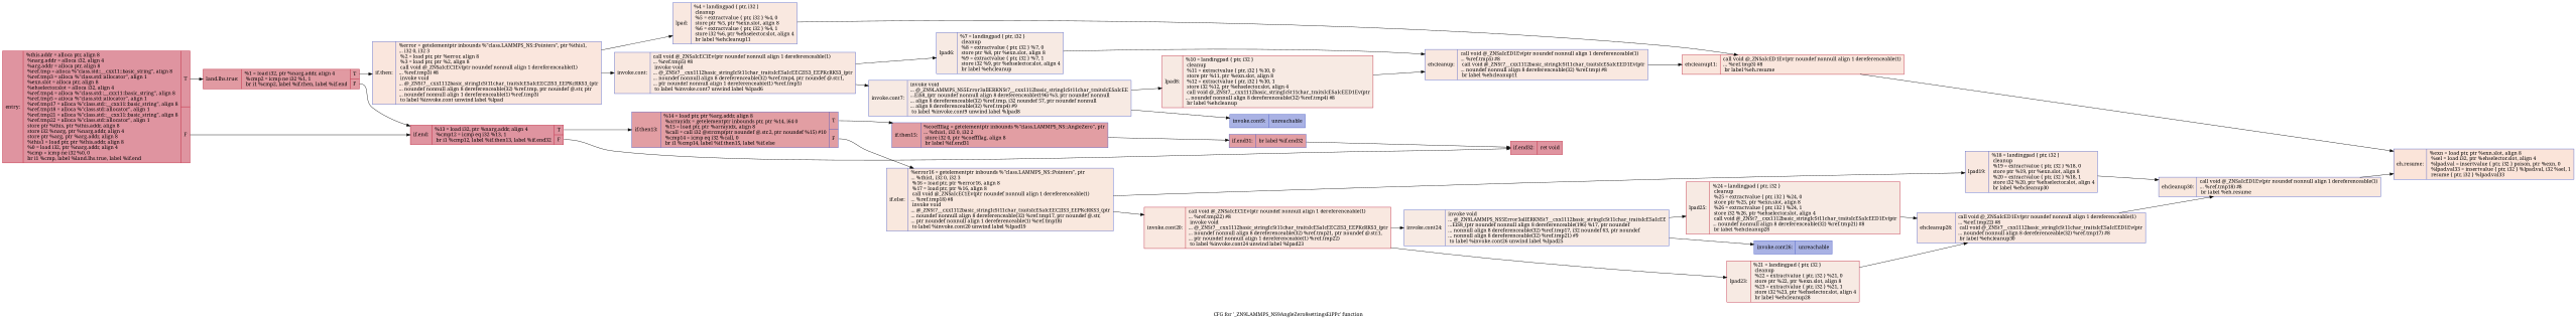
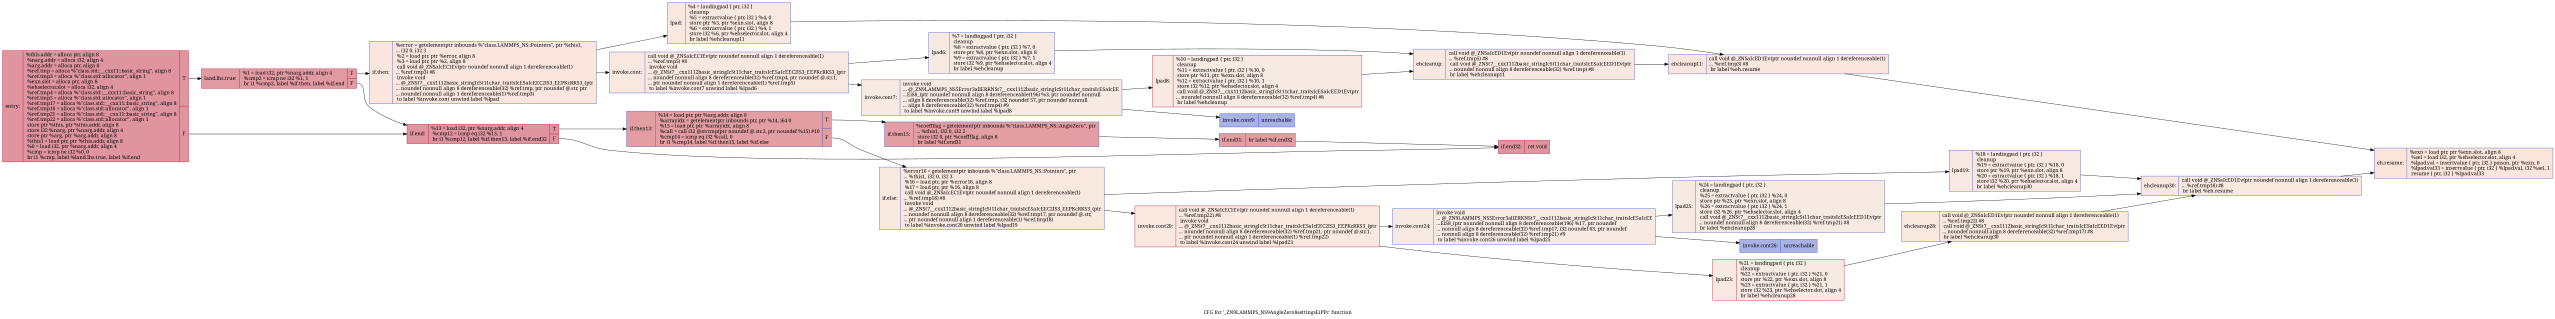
  digraph {
    fontname="Noto Serif"
    label="CFG for '_ZN9LAMMPS_NS9AngleZero8settingsEiPPc' function"
    rankdir=LR
    node [color="#3d50c3ff" fillcolor="#f1ccb870" fontname="Noto Serif" shape=record style=filled]
    edge [fontname="Noto Serif"]
    n1 [color="#b70d28ff" fillcolor="#b70d2870" label="{entry:\l|  %this.addr = alloca ptr, align 8\l  %narg.addr = alloca i32, align 4\l  %arg.addr = alloca ptr, align 8\l  %ref.tmp = alloca %\"class.std::__cxx11::basic_string\", align 8\l  %ref.tmp3 = alloca %\"class.std::allocator\", align 1\l  %exn.slot = alloca ptr, align 8\l  %ehselector.slot = alloca i32, align 4\l  %ref.tmp4 = alloca %\"class.std::__cxx11::basic_string\", align 8\l  %ref.tmp5 = alloca %\"class.std::allocator\", align 1\l  %ref.tmp17 = alloca %\"class.std::__cxx11::basic_string\", align 8\l  %ref.tmp18 = alloca %\"class.std::allocator\", align 1\l  %ref.tmp21 = alloca %\"class.std::__cxx11::basic_string\", align 8\l  %ref.tmp22 = alloca %\"class.std::allocator\", align 1\l  store ptr %this, ptr %this.addr, align 8\l  store i32 %narg, ptr %narg.addr, align 4\l  store ptr %arg, ptr %arg.addr, align 8\l  %this1 = load ptr, ptr %this.addr, align 8\l  %0 = load i32, ptr %narg.addr, align 4\l  %cmp = icmp ne i32 %0, 0\l  br i1 %cmp, label %land.lhs.true, label %if.end\l|{<s0>T|<s1>F}}"]
    n2 [color="#b70d28ff" fillcolor="#bb1b2c70" label="{land.lhs.true:\l|  %1 = load i32, ptr %narg.addr, align 4\l  %cmp2 = icmp ne i32 %1, 1\l  br i1 %cmp2, label %if.then, label %if.end\l|{<s0>T|<s1>F}}"]
    n3 [color="#b70d28ff" fillcolor="#b70d2870" label="{if.end:\l|  %13 = load i32, ptr %narg.addr, align 4\l  %cmp12 = icmp eq i32 %13, 1\l  br i1 %cmp12, label %if.then13, label %if.end32\l|{<s0>T|<s1>F}}"]
    n4 [fillcolor="#f3c7b170" label="{if.then:\l|  %error = getelementptr inbounds %\"class.LAMMPS_NS::Pointers\", ptr %this1,\l... i32 0, i32 3\l  %2 = load ptr, ptr %error, align 8\l  %3 = load ptr, ptr %2, align 8\l  call void @_ZNSaIcEC1Ev(ptr noundef nonnull align 1 dereferenceable(1)\l... %ref.tmp3) #8\l  invoke void\l... @_ZNSt7__cxx1112basic_stringIcSt11char_traitsIcESaIcEEC2IS3_EEPKcRKS3_(ptr\l... noundef nonnull align 8 dereferenceable(32) %ref.tmp, ptr noundef @.str, ptr\l... noundef nonnull align 1 dereferenceable(1) %ref.tmp3)\l          to label %invoke.cont unwind label %lpad\l}"]
    n5 [fillcolor="#be242e70" label="{if.then13:\l|  %14 = load ptr, ptr %arg.addr, align 8\l  %arrayidx = getelementptr inbounds ptr, ptr %14, i64 0\l  %15 = load ptr, ptr %arrayidx, align 8\l  %call = call i32 @strcmp(ptr noundef @.str.2, ptr noundef %15) #10\l  %cmp14 = icmp eq i32 %call, 0\l  br i1 %cmp14, label %if.then15, label %if.else\l|{<s0>T|<s1>F}}"]
    n6 [color="#b70d28ff" fillcolor="#b70d2870" label="{if.end32:\l|  ret void\l}"]
    n7 [label="{invoke.cont:\l|  call void @_ZNSaIcEC1Ev(ptr noundef nonnull align 1 dereferenceable(1)\l... %ref.tmp5) #8\l  invoke void\l... @_ZNSt7__cxx1112basic_stringIcSt11char_traitsIcESaIcEEC2IS3_EEPKcRKS3_(ptr\l... noundef nonnull align 8 dereferenceable(32) %ref.tmp4, ptr noundef @.str.1,\l... ptr noundef nonnull align 1 dereferenceable(1) %ref.tmp5)\l          to label %invoke.cont7 unwind label %lpad6\l}"]
    n8 [label="{lpad:\l|  %4 = landingpad \{ ptr, i32 \}\l          cleanup\l  %5 = extractvalue \{ ptr, i32 \} %4, 0\l  store ptr %5, ptr %exn.slot, align 8\l  %6 = extractvalue \{ ptr, i32 \} %4, 1\l  store i32 %6, ptr %ehselector.slot, align 4\l  br label %ehcleanup11\l}"]
    n9 [fillcolor="#be242e70" label="{if.then15:\l|  %coeffflag = getelementptr inbounds %\"class.LAMMPS_NS::AngleZero\", ptr\l... %this1, i32 0, i32 2\l  store i32 0, ptr %coeffflag, align 8\l  br label %if.end31\l}"]
    n10 [fillcolor="#f2cab570" label="{if.else:\l|  %error16 = getelementptr inbounds %\"class.LAMMPS_NS::Pointers\", ptr\l... %this1, i32 0, i32 3\l  %16 = load ptr, ptr %error16, align 8\l  %17 = load ptr, ptr %16, align 8\l  call void @_ZNSaIcEC1Ev(ptr noundef nonnull align 1 dereferenceable(1)\l... %ref.tmp18) #8\l  invoke void\l... @_ZNSt7__cxx1112basic_stringIcSt11char_traitsIcESaIcEEC2IS3_EEPKcRKS3_(ptr\l... noundef nonnull align 8 dereferenceable(32) %ref.tmp17, ptr noundef @.str,\l... ptr noundef nonnull align 1 dereferenceable(1) %ref.tmp18)\l          to label %invoke.cont20 unwind label %lpad19\l}"]
    n11 [fillcolor="#eed0c070" label="{invoke.cont7:\l|  invoke void\l... @_ZN9LAMMPS_NS5Error3allERKNSt7__cxx1112basic_stringIcSt11char_traitsIcESaIcEE\l...EiS8_(ptr noundef nonnull align 8 dereferenceable(196) %3, ptr noundef nonnull\l... align 8 dereferenceable(32) %ref.tmp, i32 noundef 57, ptr noundef nonnull\l... align 8 dereferenceable(32) %ref.tmp4) #9\l          to label %invoke.cont9 unwind label %lpad8\l}"]
    n12 [fillcolor="#eed0c070" label="{lpad6:\l|  %7 = landingpad \{ ptr, i32 \}\l          cleanup\l  %8 = extractvalue \{ ptr, i32 \} %7, 0\l  store ptr %8, ptr %exn.slot, align 8\l  %9 = extractvalue \{ ptr, i32 \} %7, 1\l  store i32 %9, ptr %ehselector.slot, align 4\l  br label %ehcleanup\l}"]
-   n13 [color="#b70d28ff" fillcolor="#f3c7b170" label="{ehcleanup11:\l|  call void @_ZNSaIcED1Ev(ptr noundef nonnull align 1 dereferenceable(1)\l... %ref.tmp3) #8\l  br label %eh.resume\l}"]
+   n13 [fillcolor="#f3c7b170" label="{ehcleanup11:\l|  call void @_ZNSaIcED1Ev(ptr noundef nonnull align 1 dereferenceable(1)\l... %ref.tmp3) #8\l  br label %eh.resume\l}"]
    n14 [fillcolor="#3d50c370" label="{invoke.cont9:\l|  unreachable\l}"]
    n15 [color="#b70d28ff" fillcolor="#eed0c070" label="{lpad8:\l|  %10 = landingpad \{ ptr, i32 \}\l          cleanup\l  %11 = extractvalue \{ ptr, i32 \} %10, 0\l  store ptr %11, ptr %exn.slot, align 8\l  %12 = extractvalue \{ ptr, i32 \} %10, 1\l  store i32 %12, ptr %ehselector.slot, align 4\l  call void @_ZNSt7__cxx1112basic_stringIcSt11char_traitsIcESaIcEED1Ev(ptr\l... noundef nonnull align 8 dereferenceable(32) %ref.tmp4) #8\l  br label %ehcleanup\l}"]
    n16 [label="{ehcleanup:\l|  call void @_ZNSaIcED1Ev(ptr noundef nonnull align 1 dereferenceable(1)\l... %ref.tmp5) #8\l  call void @_ZNSt7__cxx1112basic_stringIcSt11char_traitsIcESaIcEED1Ev(ptr\l... noundef nonnull align 8 dereferenceable(32) %ref.tmp) #8\l  br label %ehcleanup11\l}"]
    n17 [fillcolor="#f5c1a970" label="{eh.resume:\l|  %exn = load ptr, ptr %exn.slot, align 8\l  %sel = load i32, ptr %ehselector.slot, align 4\l  %lpad.val = insertvalue \{ ptr, i32 \} poison, ptr %exn, 0\l  %lpad.val33 = insertvalue \{ ptr, i32 \} %lpad.val, i32 %sel, 1\l  resume \{ ptr, i32 \} %lpad.val33\l}"]
    n18 [fillcolor="#be242e70" label="{if.end31:\l|  br label %if.end32\l}"]
    n19 [color="#b70d28ff" label="{invoke.cont20:\l|  call void @_ZNSaIcEC1Ev(ptr noundef nonnull align 1 dereferenceable(1)\l... %ref.tmp22) #8\l  invoke void\l... @_ZNSt7__cxx1112basic_stringIcSt11char_traitsIcESaIcEEC2IS3_EEPKcRKS3_(ptr\l... noundef nonnull align 8 dereferenceable(32) %ref.tmp21, ptr noundef @.str.1,\l... ptr noundef nonnull align 1 dereferenceable(1) %ref.tmp22)\l          to label %invoke.cont24 unwind label %lpad23\l}"]
    n20 [label="{lpad19:\l|  %18 = landingpad \{ ptr, i32 \}\l          cleanup\l  %19 = extractvalue \{ ptr, i32 \} %18, 0\l  store ptr %19, ptr %exn.slot, align 8\l  %20 = extractvalue \{ ptr, i32 \} %18, 1\l  store i32 %20, ptr %ehselector.slot, align 4\l  br label %ehcleanup30\l}"]
    n21 [fillcolor="#eed0c070" label="{invoke.cont24:\l|  invoke void\l... @_ZN9LAMMPS_NS5Error3allERKNSt7__cxx1112basic_stringIcSt11char_traitsIcESaIcEE\l...EiS8_(ptr noundef nonnull align 8 dereferenceable(196) %17, ptr noundef\l... nonnull align 8 dereferenceable(32) %ref.tmp17, i32 noundef 63, ptr noundef\l... nonnull align 8 dereferenceable(32) %ref.tmp21) #9\l          to label %invoke.cont26 unwind label %lpad25\l}"]
    n22 [color="#b70d28ff" fillcolor="#eed0c070" label="{lpad23:\l|  %21 = landingpad \{ ptr, i32 \}\l          cleanup\l  %22 = extractvalue \{ ptr, i32 \} %21, 0\l  store ptr %22, ptr %exn.slot, align 8\l  %23 = extractvalue \{ ptr, i32 \} %21, 1\l  store i32 %23, ptr %ehselector.slot, align 4\l  br label %ehcleanup28\l}"]
    n23 [fillcolor="#f2cab570" label="{ehcleanup30:\l|  call void @_ZNSaIcED1Ev(ptr noundef nonnull align 1 dereferenceable(1)\l... %ref.tmp18) #8\l  br label %eh.resume\l}"]
    n24 [fillcolor="#3d50c370" label="{invoke.cont26:\l|  unreachable\l}"]
-   n25 [color="#b70d28ff" fillcolor="#eed0c070" label="{lpad25:\l|  %24 = landingpad \{ ptr, i32 \}\l          cleanup\l  %25 = extractvalue \{ ptr, i32 \} %24, 0\l  store ptr %25, ptr %exn.slot, align 8\l  %26 = extractvalue \{ ptr, i32 \} %24, 1\l  store i32 %26, ptr %ehselector.slot, align 4\l  call void @_ZNSt7__cxx1112basic_stringIcSt11char_traitsIcESaIcEED1Ev(ptr\l... noundef nonnull align 8 dereferenceable(32) %ref.tmp21) #8\l  br label %ehcleanup28\l}"]
+   n25 [fillcolor="#eed0c070" label="{lpad25:\l|  %24 = landingpad \{ ptr, i32 \}\l          cleanup\l  %25 = extractvalue \{ ptr, i32 \} %24, 0\l  store ptr %25, ptr %exn.slot, align 8\l  %26 = extractvalue \{ ptr, i32 \} %24, 1\l  store i32 %26, ptr %ehselector.slot, align 4\l  call void @_ZNSt7__cxx1112basic_stringIcSt11char_traitsIcESaIcEED1Ev(ptr\l... noundef nonnull align 8 dereferenceable(32) %ref.tmp21) #8\l  br label %ehcleanup28\l}"]
    n26 [label="{ehcleanup28:\l|  call void @_ZNSaIcED1Ev(ptr noundef nonnull align 1 dereferenceable(1)\l... %ref.tmp22) #8\l  call void @_ZNSt7__cxx1112basic_stringIcSt11char_traitsIcESaIcEED1Ev(ptr\l... noundef nonnull align 8 dereferenceable(32) %ref.tmp17) #8\l  br label %ehcleanup30\l}"]
    n1 -> n2 [tailport=s0]
    n1 -> n3 [tailport=s1]
    n2 -> n3 [tailport=s1]
    n2 -> n4 [tailport=s0]
    n3 -> n5 [tailport=s0]
    n3 -> n6 [tailport=s1]
    n4 -> n7
    n4 -> n8
    n5 -> n9 [tailport=s0]
    n5 -> n10 [tailport=s1]
    n7 -> n11
    n7 -> n12
    n8 -> n13
    n9 -> n18
    n10 -> n19
    n10 -> n20
    n11 -> n14
    n11 -> n15
    n12 -> n16
    n13 -> n17
    n15 -> n16
    n16 -> n13
    n18 -> n6
    n19 -> n21
    n19 -> n22
    n20 -> n23
    n21 -> n24
    n21 -> n25
    n22 -> n26
    n23 -> n17
-   n25 -> n26
+   n25 -> n23
    n26 -> n23
  }
